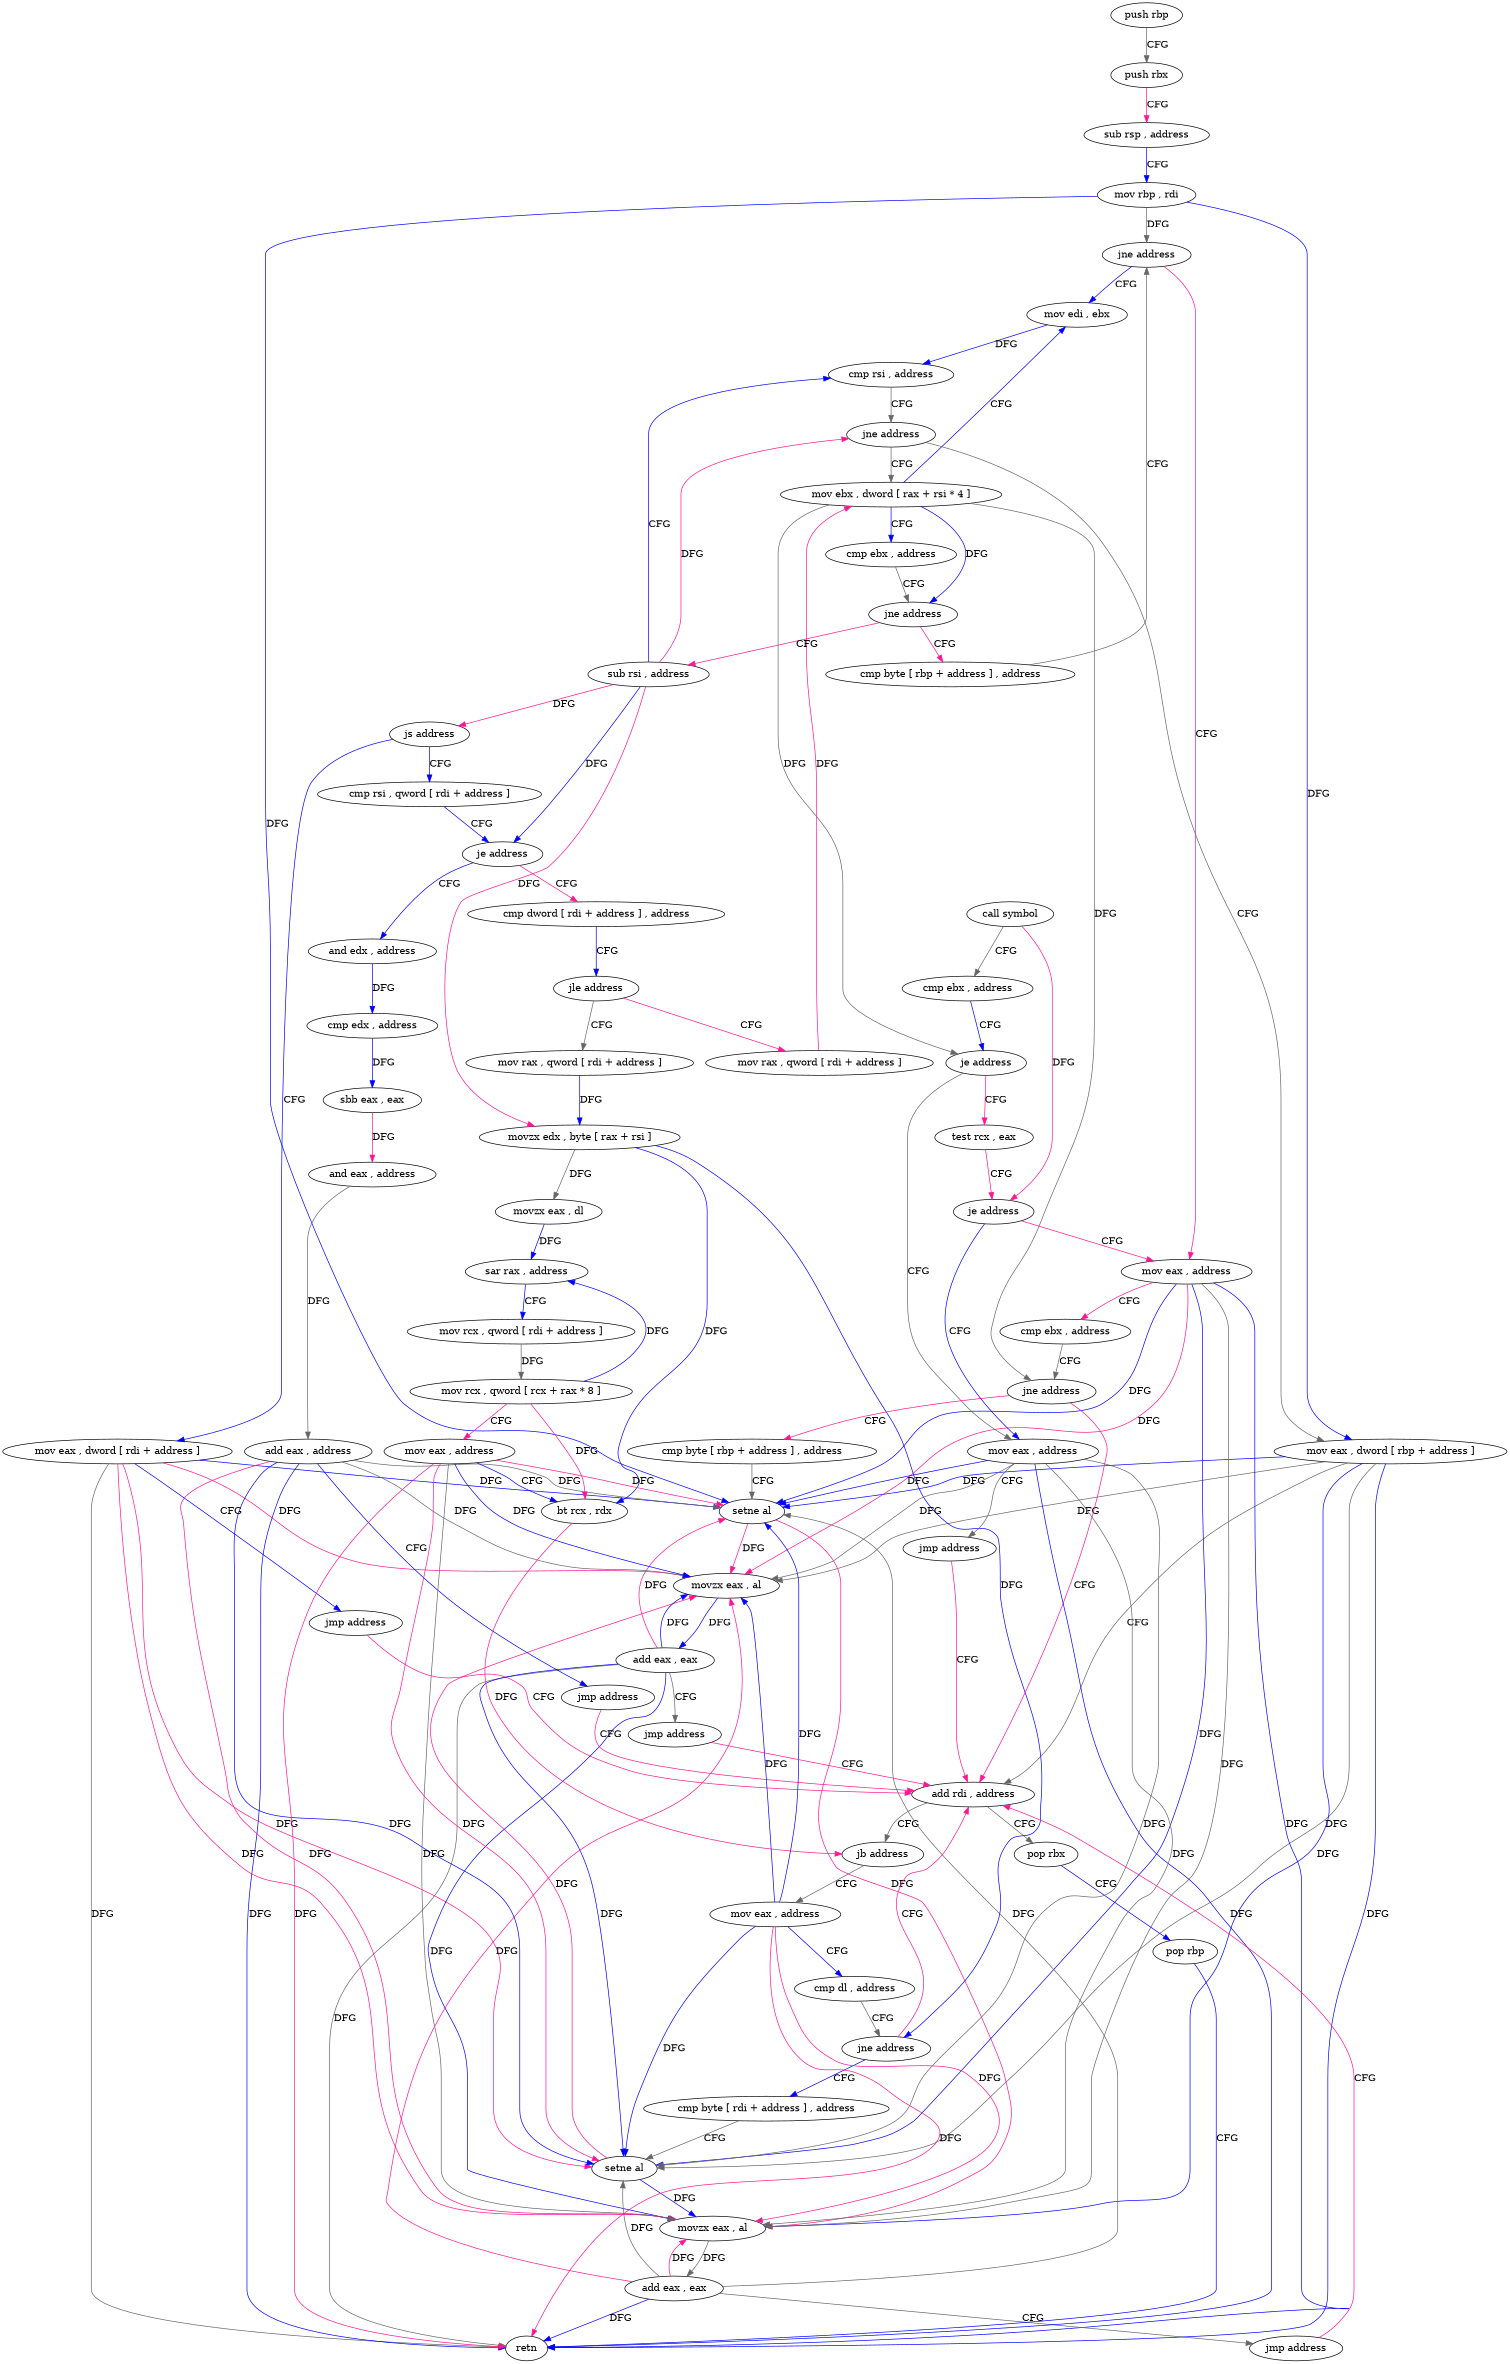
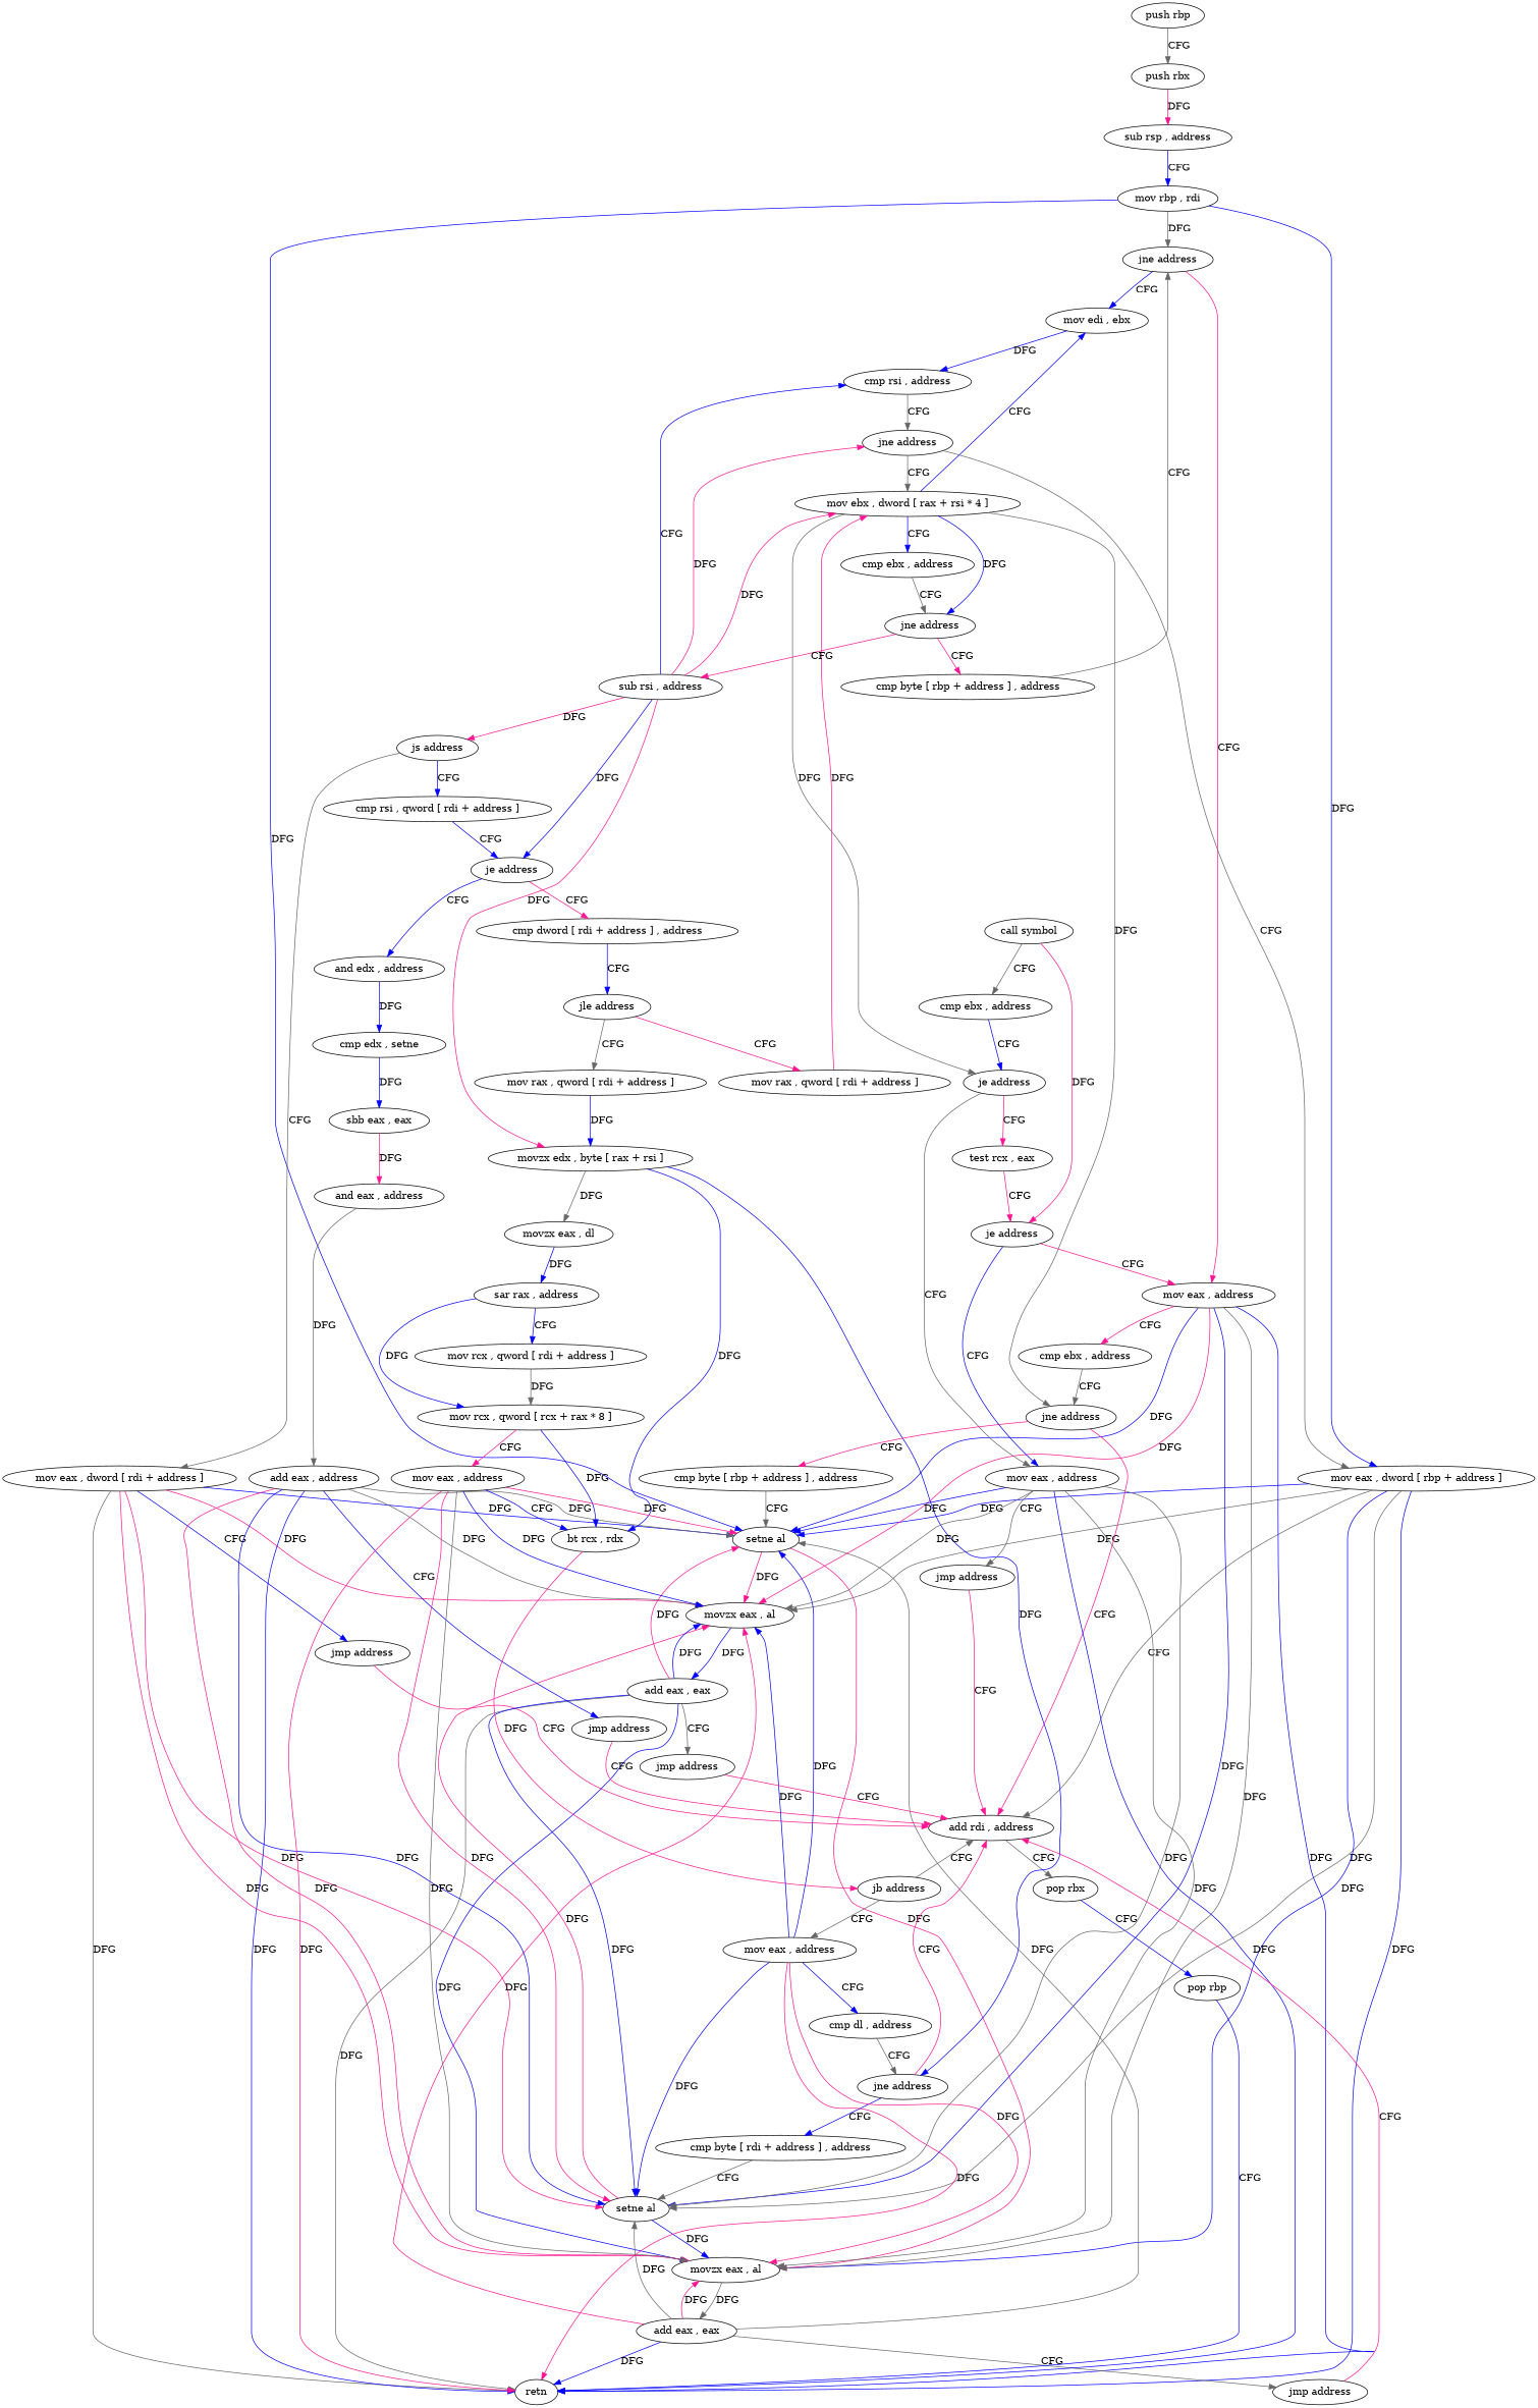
  digraph {
    edge [color=blue]
    n1 [label="push rbp"]
    n2 [label="push rbx"]
    n3 [label="sub rsp , address"]
    n4 [label="mov rbp , rdi"]
    n5 [label="jne address"]
    n6 [label="mov eax , dword [ rbp + address ]"]
    n7 [label="setne al"]
    n8 [label="mov edi , ebx"]
    n9 [label="mov eax , address"]
    n10 [label=retn]
    n11 [label="setne al"]
    n12 [label="movzx eax , al"]
    n13 [label="movzx eax , al"]
    n14 [label="add rdi , address"]
    n15 [label="js address"]
    n16 [label="mov eax , dword [ rdi + address ]"]
    n17 [label="cmp rsi , qword [ rdi + address ]"]
    n18 [label="jmp address"]
    n19 [label="je address"]
    n20 [label="add eax , eax"]
    n21 [label="add eax , eax"]
    n22 [label="and edx , address"]
    n23 [label="cmp dword [ rdi + address ] , address"]
    n24 [label="pop rbx"]
    n25 [label="pop rbp"]
-   n26 [label="cmp edx , address"]
+   n26 [label="cmp edx , setne"]
    n27 [label="jle address"]
    n28 [label="sbb eax , eax"]
    n29 [label="mov rax , qword [ rdi + address ]"]
    n30 [label="mov rax , qword [ rdi + address ]"]
    n31 [label="and eax , address"]
    n32 [label="add eax , address"]
    n33 [label="jmp address"]
    n34 [label="movzx edx , byte [ rax + rsi ]"]
    n35 [label="mov ebx , dword [ rax + rsi * 4 ]"]
    n36 [label="movzx eax , dl"]
    n37 [label="bt rcx , rdx"]
    n38 [label="jne address"]
    n39 [label="je address"]
    n40 [label="jne address"]
    n41 [label="cmp ebx , address"]
    n42 [label="jne address"]
    n43 [label="sar rax , address"]
    n44 [label="jb address"]
    n45 [label="cmp byte [ rdi + address ] , address"]
    n46 [label="mov rcx , qword [ rdi + address ]"]
    n47 [label="mov rcx , qword [ rcx + rax * 8 ]"]
    n48 [label="mov eax , address"]
    n49 [label="mov eax , address"]
    n50 [label="cmp dl , address"]
    n51 [label="cmp rsi , address"]
    n52 [label="mov eax , address"]
    n53 [label="test rcx , eax"]
    n54 [label="cmp byte [ rbp + address ] , address"]
    n55 [label="cmp byte [ rbp + address ] , address"]
    n56 [label="sub rsi , address"]
    n57 [label="cmp ebx , address"]
    n58 [label="call symbol"]
    n59 [label="cmp ebx , address"]
    n60 [label="je address"]
    n61 [label="jne address"]
    n62 [label="jmp address"]
    n63 [label="jmp address"]
    n64 [label="jmp address"]
    n1 -> n2 [color=gray40 label=CFG]
-   n2 -> n3 [color=deeppink label=CFG]
+   n2 -> n3 [color=deeppink label=DFG]
    n3 -> n4 [label=CFG]
    n4 -> n5 [color=gray40 label=DFG]
    n4 -> n6 [label=DFG]
    n4 -> n7 [label=DFG]
    n5 -> n8 [label=CFG]
    n5 -> n9 [color=deeppink label=CFG]
    n6 -> n7 [label=DFG]
    n6 -> n10 [label=DFG]
    n6 -> n11 [color=gray40 label=DFG]
    n6 -> n12 [color=gray40 label=DFG]
    n6 -> n13 [label=DFG]
    n6 -> n14 [color=gray40 label=CFG]
    n7 -> n12 [color=deeppink label=DFG]
    n7 -> n13 [color=deeppink label=DFG]
    n8 -> n51 [label=DFG]
    n9 -> n7 [label=DFG]
    n9 -> n10 [label=DFG]
    n9 -> n11 [label=DFG]
    n9 -> n12 [color=deeppink label=DFG]
    n9 -> n13 [color=gray40 label=DFG]
    n9 -> n57 [color=deeppink label=CFG]
    n11 -> n12 [color=deeppink label=DFG]
    n11 -> n13 [label=DFG]
    n12 -> n20 [label=DFG]
    n13 -> n21 [color=gray40 label=DFG]
    n14 -> n24 [color=gray40 label=CFG]
-   n15 -> n16 [label=CFG]
+   n15 -> n16 [color=gray40 label=CFG]
    n15 -> n17 [label=CFG]
    n16 -> n7 [label=DFG]
    n16 -> n10 [color=gray40 label=DFG]
    n16 -> n11 [color=deeppink label=DFG]
    n16 -> n12 [color=deeppink label=DFG]
    n16 -> n13 [color=deeppink label=DFG]
    n16 -> n18 [label=CFG]
    n17 -> n19 [label=CFG]
    n18 -> n14 [color=deeppink label=CFG]
    n19 -> n22 [label=CFG]
    n19 -> n23 [color=deeppink label=CFG]
    n20 -> n7 [color=deeppink label=DFG]
    n20 -> n10 [color=gray40 label=DFG]
    n20 -> n11 [label=DFG]
    n20 -> n12 [label=DFG]
    n20 -> n13 [label=DFG]
    n20 -> n62 [color=gray40 label=CFG]
    n21 -> n7 [color=gray40 label=DFG]
    n21 -> n10 [label=DFG]
    n21 -> n11 [color=gray40 label=DFG]
    n21 -> n12 [color=deeppink label=DFG]
    n21 -> n13 [color=deeppink label=DFG]
    n21 -> n64 [color=gray40 label=CFG]
    n22 -> n26 [label=DFG]
    n23 -> n27 [label=CFG]
    n24 -> n25 [label=CFG]
    n25 -> n10 [label=CFG]
    n26 -> n28 [label=DFG]
    n27 -> n29 [color=gray40 label=CFG]
    n27 -> n30 [color=deeppink label=CFG]
    n28 -> n31 [color=deeppink label=DFG]
    n29 -> n34 [label=DFG]
    n30 -> n35 [color=deeppink label=DFG]
    n31 -> n32 [color=gray40 label=DFG]
    n32 -> n7 [color=gray40 label=DFG]
    n32 -> n10 [label=DFG]
    n32 -> n11 [label=DFG]
    n32 -> n12 [color=gray40 label=DFG]
    n32 -> n13 [color=deeppink label=DFG]
    n32 -> n33 [label=CFG]
    n33 -> n14 [color=deeppink label=CFG]
    n34 -> n36 [color=gray40 label=DFG]
    n34 -> n37 [label=DFG]
    n34 -> n38 [label=DFG]
    n35 -> n8 [label=CFG]
    n35 -> n39 [color=gray40 label=DFG]
    n35 -> n40 [color=gray40 label=DFG]
    n35 -> n41 [label=CFG]
    n35 -> n42 [label=DFG]
    n36 -> n43 [label=DFG]
    n37 -> n44 [color=deeppink label=DFG]
    n38 -> n14 [color=deeppink label=CFG]
    n38 -> n45 [label=CFG]
    n39 -> n52 [color=gray40 label=CFG]
    n39 -> n53 [color=deeppink label=CFG]
    n40 -> n14 [color=deeppink label=CFG]
    n40 -> n54 [color=deeppink label=CFG]
    n41 -> n42 [color=gray40 label=CFG]
    n42 -> n55 [color=deeppink label=CFG]
    n42 -> n56 [color=deeppink label=CFG]
    n43 -> n46 [label=CFG]
-   n47 -> n43 [label=DFG]
-   n14 -> n44 [color=gray40 label=CFG]
+   n43 -> n47 [label=DFG]
+   n44 -> n14 [color=gray40 label=CFG]
    n44 -> n49 [color=gray40 label=CFG]
    n45 -> n11 [color=gray40 label=CFG]
    n46 -> n47 [color=gray40 label=DFG]
-   n47 -> n37 [color=deeppink label=DFG]
+   n47 -> n37 [label=DFG]
    n47 -> n48 [color=deeppink label=CFG]
    n48 -> n7 [color=deeppink label=DFG]
    n48 -> n10 [color=deeppink label=DFG]
    n48 -> n11 [color=deeppink label=DFG]
    n48 -> n12 [label=DFG]
    n48 -> n13 [color=gray40 label=DFG]
    n48 -> n37 [label=CFG]
    n49 -> n7 [label=DFG]
    n49 -> n10 [color=deeppink label=DFG]
    n49 -> n11 [label=DFG]
    n49 -> n12 [label=DFG]
    n49 -> n13 [color=deeppink label=DFG]
    n49 -> n50 [label=CFG]
    n50 -> n38 [color=gray40 label=CFG]
    n51 -> n61 [color=gray40 label=CFG]
    n52 -> n7 [label=DFG]
    n52 -> n10 [label=DFG]
    n52 -> n11 [color=gray40 label=DFG]
    n52 -> n12 [color=gray40 label=DFG]
    n52 -> n13 [color=gray40 label=DFG]
    n52 -> n63 [color=gray40 label=CFG]
    n53 -> n60 [color=deeppink label=CFG]
    n54 -> n7 [color=gray40 label=CFG]
    n55 -> n5 [color=gray40 label=CFG]
    n56 -> n15 [color=deeppink label=DFG]
    n56 -> n19 [label=DFG]
    n56 -> n34 [color=deeppink label=DFG]
+   n56 -> n35 [color=deeppink label=DFG]
    n56 -> n51 [label=CFG]
    n56 -> n61 [color=deeppink label=DFG]
    n57 -> n40 [color=gray40 label=CFG]
    n58 -> n59 [color=gray40 label=CFG]
    n58 -> n60 [color=deeppink label=DFG]
    n59 -> n39 [label=CFG]
    n60 -> n9 [color=deeppink label=CFG]
    n60 -> n52 [label=CFG]
    n61 -> n6 [color=gray40 label=CFG]
    n61 -> n35 [color=gray40 label=CFG]
    n62 -> n14 [color=deeppink label=CFG]
    n63 -> n14 [color=deeppink label=CFG]
    n64 -> n14 [color=deeppink label=CFG]
  }
